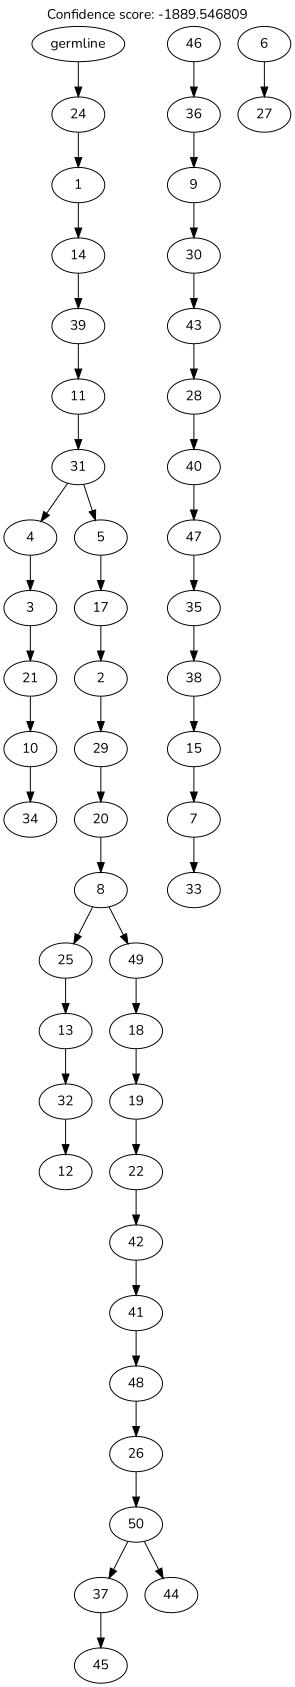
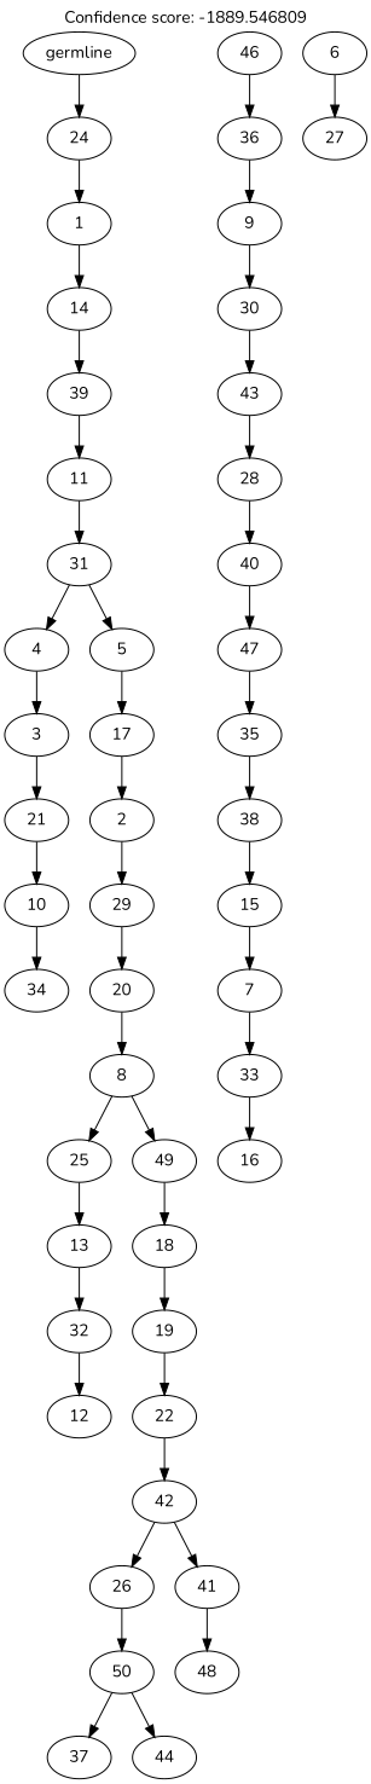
  digraph {
    fontname=Nunito
    label="Confidence score: -1889.546809"
    labelloc=t
    node [fontname=Nunito]
    edge [fontname=Nunito]
    n1 [label=10]
    n2 [label=34]
    n3 [label=21]
    n4 [label=3]
    n5 [label=4]
    n6 [label=32]
    n7 [label=12]
    n8 [label=13]
    n9 [label=25]
    n10 [label=33]
+   n11 [label=16]
    n12 [label=7]
    n13 [label=15]
    n14 [label=38]
    n15 [label=35]
    n16 [label=47]
    n17 [label=40]
    n18 [label=28]
    n19 [label=43]
    n20 [label=30]
    n21 [label=9]
    n22 [label=36]
    n23 [label=46]
    n24 [label=27]
    n25 [label=6]
-   n26 [label=45]
    n27 [label=37]
    n28 [label=50]
    n29 [label=44]
    n30 [label=26]
    n31 [label=48]
    n32 [label=41]
    n33 [label=42]
    n34 [label=22]
    n35 [label=19]
    n36 [label=18]
    n37 [label=49]
    n38 [label=8]
    n39 [label=20]
    n40 [label=29]
    n41 [label=2]
    n42 [label=17]
    n43 [label=5]
    n44 [label=31]
    n45 [label=11]
    n46 [label=39]
    n47 [label=14]
    n48 [label=1]
    n49 [label=24]
    n50 [label=germline]
    n1 -> n2
    n3 -> n1
    n4 -> n3
    n5 -> n4
    n6 -> n7
    n8 -> n6
    n9 -> n8
+   n10 -> n11
    n12 -> n10
    n13 -> n12
    n14 -> n13
    n15 -> n14
    n16 -> n15
    n17 -> n16
    n18 -> n17
    n19 -> n18
    n20 -> n19
    n21 -> n20
    n22 -> n21
    n23 -> n22
    n25 -> n24
-   n27 -> n26
    n28 -> n27
    n28 -> n29
    n30 -> n28
-   n31 -> n30
+   n33 -> n30
    n32 -> n31
    n33 -> n32
    n34 -> n33
    n35 -> n34
    n36 -> n35
    n37 -> n36
    n38 -> n9
    n38 -> n37
    n39 -> n38
    n40 -> n39
    n41 -> n40
    n42 -> n41
    n43 -> n42
    n44 -> n5
    n44 -> n43
    n45 -> n44
    n46 -> n45
    n47 -> n46
    n48 -> n47
    n49 -> n48
    n50 -> n49
  }
